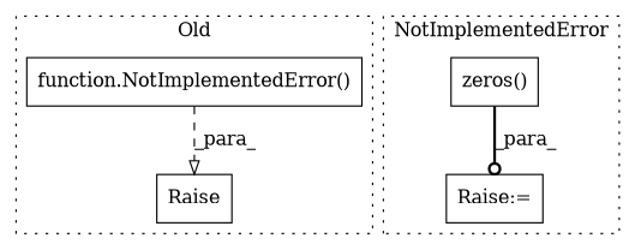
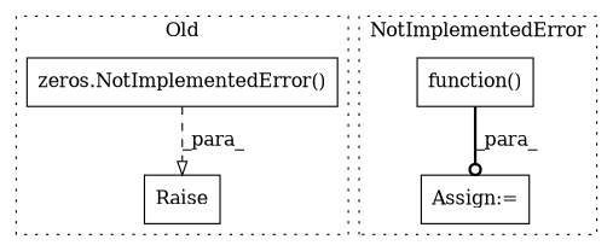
  digraph {
    node [a=75 shape=box]
    edge [color=black]
-   n1 [l=21 label="function.NotImplementedError()" s=1241]
+   n1 [l=21 label="zeros.NotImplementedError()" s=1241]
    n2 [a=91 l=6 label=Raise s=1235]
-   n3 [l="12,21" label="zeros()" s="2034,2058"]
-   n4 [a=68 l=4 label="Raise:=" s=2477]
+   n3 [l="12,21" label="function()" s="2034,2058"]
+   n4 [a=68 l=4 label="Assign:=" s=2477]
    subgraph cluster_1 {
      label=Old
      style=dotted
      n1
      n2
    }
    subgraph cluster_2 {
      label=NotImplementedError
      style=dotted
      n3
      n4
    }
    n1 -> n2 [arrowhead=onormal label=_para_ style=dashed]
    n3 -> n4 [arrowhead=odot label=_para_ style=bold]
  }
